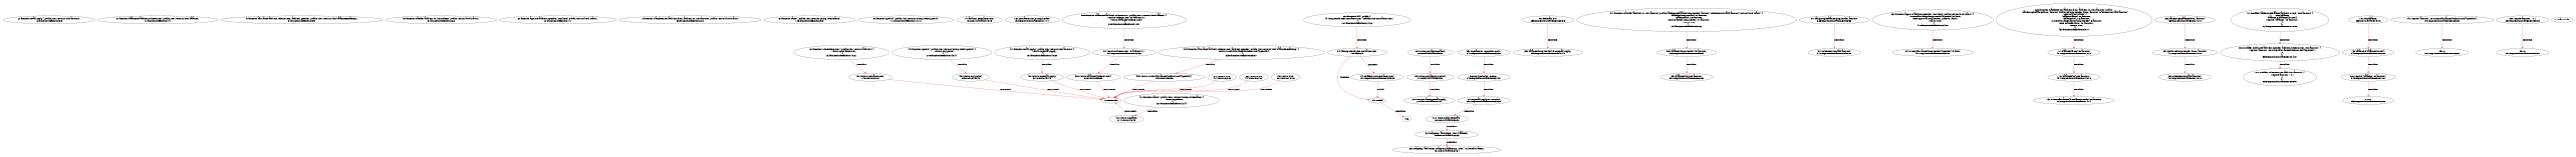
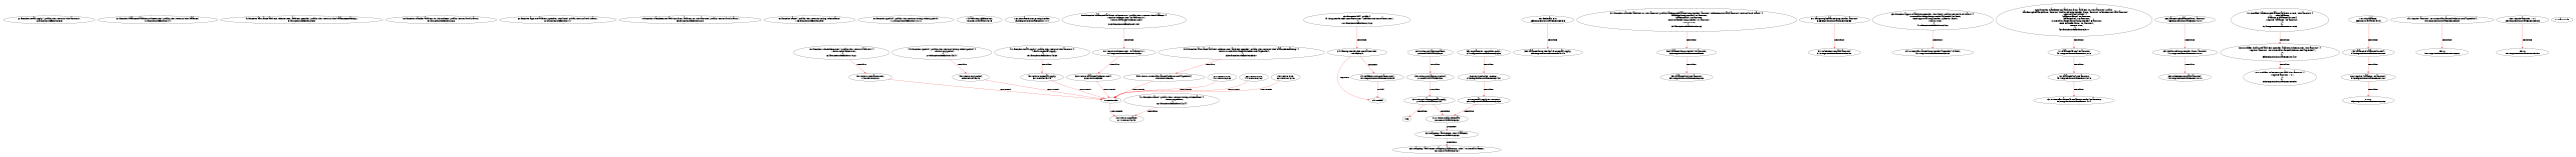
  digraph {
    node [type_label=expression_statement]
    edge [color=red controlflow_type=next_line edge_type=CFG_edge]
    n1 [label="2_ function totalSupply() public view returns(uint amount);\n12-function_definition-3-3" method="totalSupply()" type_label=function_definition]
    n2 [label="3_ function balanceOf(address tokenOwner) public view returns(uint balance);\n21-function_definition-4-4" method="balanceOf(address tokenOwner)" type_label=function_definition]
    n3 [label="4_ function allowance(address tokenOwner, address spender) public view returns(uint balanceRemaining);\n34-function_definition-5-5" method="allowance(address tokenOwner,address spender)" type_label=function_definition]
    n4 [label="5_ function transfer(address to, uint tokens) public returns(bool status);\n51-function_definition-6-6" method="transfer(address to,uint tokens)" type_label=function_definition]
    n5 [label="6_ function approve(address spender, uint limit) public returns(bool status);\n67-function_definition-7-7" method="approve(address spender,uint limit)" type_label=function_definition]
    n6 [label="7_ function transferFrom(address from, address to, uint amount) public returns(bool status);\n83-function_definition-8-8" method="transferFrom(address from,address to,uint amount)" type_label=function_definition]
    n7 [label="8_ function name() public view returns(string tokenName);\n103-function_definition-9-9" method="name()" type_label=function_definition]
    n8 [label="9_ function symbol() public view returns(string tokenSymbol);\n112-function_definition-10-10" method="symbol()" type_label=function_definition]
-   n9 [label="14_ address contractOwner;\n152-new_variable-15-15" type_label=new_variable]
+   n9 [label="14_ address selfdestruct;\n152-new_variable-15-15" type_label=new_variable]
    n10 [label="16_ contractOwner = msg.sender;\n158-expression_statement-17-17"]
    n11 [label="18_ function whoIsTheOwner() public view returns(address) {\n        return contractOwner;\n    }\n164-function_definition-19-21" method="whoIsTheOwner()" type_label=function_definition]
    n12 [label="19_ return contractOwner;\n173-return-20-20" method="whoIsTheOwner()" type_label=return]
    n13 [label="0_ exit_node" type_label=exit]
    n14 [label="23_ function kill() public {\n        if (msg.sender == contractOwner) selfdestruct(contractOwner);\n    }\n181-function_definition-24-26" method="kill()" type_label=function_definition]
    n15 [label="24_ if_msg.sender == contractOwner\n185-if-25-25" method="kill()" type_label=if]
    n16 [label="24_ end_if" method="kill()" type_label=end_if]
    n17 [label="24_ selfdestruct(contractOwner);\n191-expression_statement-25-25" method="kill()"]
    196 [type_label=""]
    n19 [label="28_ string private myName;\n205-new_variable-29-29" type_label=new_variable]
    n20 [label="29_ string private mySymbol;\n210-new_variable-30-30" type_label=new_variable]
    n21 [label="30_ uint private myTotalSupply;\n215-new_variable-31-31" type_label=new_variable]
    n22 [label="31_ uint8 public decimals;\n220-new_variable-32-32" type_label=new_variable]
    n23 [label="32_ mapping (address=>uint) balances;\n225-new_variable-33-33" type_label=new_variable]
    n24 [label="33_ mapping (address=>mapping (address=>uint)) ownerAllowances;\n231-new_variable-34-34" type_label=new_variable]
    n25 [label="35_ myName = \"Coquinho Coin\";\n241-expression_statement-36-36"]
    n26 [label="36_ mySymbol = \"CQNC\";\n246-expression_statement-37-37"]
    n27 [label="37_ myTotalSupply = 1000000;\n251-expression_statement-38-38"]
    n28 [label="38_ decimals = 0;\n255-expression_statement-39-39"]
    n29 [label="39_ balances[msg.sender] = myTotalSupply;\n259-expression_statement-40-40"]
    n30 [label="41_ function name() public view returns(string tokenName) {\n        return myName;\n    }\n267-function_definition-42-44" method="name()" type_label=function_definition]
    n31 [label="42_ return myName;\n277-return-43-43" method="name()" type_label=return]
    n32 [label="44_ function symbol() public view returns(string tokenSymbol) {\n        return mySymbol;\n    }\n279-function_definition-45-47" method="symbol()" type_label=function_definition]
    n33 [label="45_ return mySymbol;\n289-return-46-46" method="symbol()" type_label=return]
    n34 [label="47_ function totalSupply() public view returns(uint amount) {\n        return myTotalSupply;\n    }\n291-function_definition-48-50" method="totalSupply()" type_label=function_definition]
    n35 [label="48_ return myTotalSupply;\n301-return-49-49" method="totalSupply()" type_label=return]
    n36 [label="50_ function balanceOf(address tokenOwner) public view returns(uint balance) {\n        require(tokenOwner != address(0));\n        return balances[tokenOwner];\n    }\n303-function_definition-51-54" method="balanceOf(address tokenOwner)" type_label=function_definition]
    n37 [label="51_ require(tokenOwner != address(0));\n317-expression_statement-52-52" method="balanceOf(address tokenOwner)"]
    n38 [label="52_ return balances[tokenOwner];\n326-return-53-53" method="balanceOf(address tokenOwner)" type_label=return]
    n39 [label="54_ function allowance(address tokenOwner, address spender) public view returns(uint balanceRemaining) {\n        return ownerAllowances[tokenOwner][spender];\n    }\n330-function_definition-55-57" method="allowance(address tokenOwner,address spender)" type_label=function_definition]
    n40 [label="55_ return ownerAllowances[tokenOwner][spender];\n348-return-56-56" method="allowance(address tokenOwner,address spender)" type_label=return]
    n41 [label="57_ function transfer(address to, uint amount) public hasEnoughBalance(msg.sender, amount) tokenAmountValid(amount) returns(bool status) {\n        balances[msg.sender] -= amount;\n        balances[to] += amount;\n        emit Transfer(msg.sender, to, amount);\n        return true;\n    }\n354-function_definition-58-63" method="transfer(address to,uint amount)" type_label=function_definition]
    n42 [label="58_ balances[msg.sender] -= amount;\n383-expression_statement-59-59" method="transfer(address to,uint amount)"]
    n43 [label="59_ balances[to] += amount;\n391-expression_statement-60-60" method="transfer(address to,uint amount)"]
    n44 [label="57_ hasEnoughBalance(msg.sender, amount)\n365-expression_statement-58-58" method="transfer(address to,uint amount)"]
    n45 [label="57_ tokenAmountValid(amount)\n373-expression_statement-58-58" method="transfer(address to,uint amount)"]
    n46 [label="61_ return true;\n407-return-62-62" method="transfer(address to,uint amount)" type_label=return]
    n47 [label="63_ function approve(address spender, uint limit) public returns(bool status) {\n        ownerAllowances[msg.sender][spender] = limit;\n        emit Approval(msg.sender, spender, limit);\n        return true;\n    }\n410-function_definition-64-68" method="approve(address spender,uint limit)" type_label=function_definition]
    n48 [label="64_ ownerAllowances[msg.sender][spender] = limit;\n427-expression_statement-65-65" method="approve(address spender,uint limit)"]
    n49 [label="66_ return true;\n447-return-67-67" method="approve(address spender,uint limit)" type_label=return]
    n50 [label="68_ function transferFrom(address from, address to, uint amount) public \n    hasEnoughBalance(from, amount) isAllowed(msg.sender, from, amount) tokenAmountValid(amount)\n    returns(bool status) {\n        balances[from] -= amount;\n        balances[to] += amount;\n        ownerAllowances[from][msg.sender] = amount;\n        emit Transfer(from, to, amount);\n        return true;\n    }\n450-function_definition-69-77" method="transferFrom(address from,address to,uint amount)" type_label=function_definition]
    n51 [label="71_ balances[from] -= amount;\n491-expression_statement-72-72" method="transferFrom(address from,address to,uint amount)"]
    n52 [label="72_ balances[to] += amount;\n497-expression_statement-73-73" method="transferFrom(address from,address to,uint amount)"]
    n53 [label="69_ hasEnoughBalance(from, amount)\n465-expression_statement-70-70" method="transferFrom(address from,address to,uint amount)"]
    n54 [label="69_ isAllowed(msg.sender, from, amount)\n471-expression_statement-70-70" method="transferFrom(address from,address to,uint amount)"]
    n55 [label="69_ tokenAmountValid(amount)\n481-expression_statement-70-70" method="transferFrom(address from,address to,uint amount)"]
    n56 [label="73_ ownerAllowances[from][msg.sender] = amount;\n503-expression_statement-74-74" method="transferFrom(address from,address to,uint amount)"]
    n57 [label="75_ return true;\n521-return-76-76" method="transferFrom(address from,address to,uint amount)" type_label=return]
    n58 [label="77_ modifier hasEnoughBalance(address owner, uint amount) {\n        uint balance;\n        balance = balances[owner];\n        require (balance >= amount); \n        _;\n    }\n524-expression_statement-78-83"]
    n59 [label="83_ modifier isAllowed(address spender, address tokenOwner, uint amount) {\n        require (amount <= ownerAllowances[tokenOwner][spender]);\n        _;\n    }\n555-expression_statement-84-87"]
    n60 [label="87_ modifier tokenAmountValid(uint amount) {\n        require(amount > 0);\n        _;\n    }\n583-expression_statement-88-91"]
    n61 [label="78_ uint balance;\n535-new_variable-79-79" type_label=new_variable]
    n62 [label="79_ balance = balances[owner];\n540-expression_statement-80-80"]
    n63 [label="80_ require (balance >= amount);\n546-expression_statement-81-81"]
    n64 [label="81_ _;\n553-expression_statement-82-82"]
    n65 [label="84_ require (amount <= ownerAllowances[tokenOwner][spender]);\n570-expression_statement-85-85"]
    n66 [label="85_ _;\n581-expression_statement-86-86"]
    n67 [label="88_ require(amount > 0);\n590-expression_statement-89-89"]
    n68 [label="89_ _;\n597-expression_statement-90-90"]
    n69 [label="0_ start_node" type_label=start]
    n11 -> n12 [label=next_line]
    n12 -> n13 [controlflow_type=return_exit label=return_exit]
    n14 -> n15 [label=next_line]
-   n15 -> n16 [controlflow_type=neg_next label=line_next]
+   n15 -> n16 [controlflow_type=neg_next label=neg_next]
    n15 -> n17 [controlflow_type=pos_next label=pos_next]
-   n16 -> 196 [label=next_line]
+   n21 -> 196 [label=next_line]
    n17 -> n16 [controlflow_type=end_if label=end_if]
    n19 -> n20 [label=next_line]
    n20 -> n21 [label=next_line]
-   n22 -> n23 [label=next_line]
+   n21 -> n22 [label=next_line]
+   n22 -> n23 [label=pos_next]
    n23 -> n24 [label=next_line]
    n25 -> n26 [label=next_line]
    n26 -> n27 [label=next_line]
    n27 -> n22 [label=next_line]
    n28 -> n29 [label=next_line]
    n30 -> n31 [label=next_line]
-   n31 -> n13 [controlflow_type=return_exit label=return_exit]
+   n13 -> n31 [controlflow_type=return_exit label=return_exit]
    n32 -> n33 [label=next_line]
    n33 -> n13 [controlflow_type=return_exit label=return_exit]
    n34 -> n35 [label=next_line]
    n35 -> n13 [controlflow_type=return_exit label=return_exit]
    n36 -> n37 [label=next_line]
    n37 -> n38 [label=next_line]
    n38 -> n13 [controlflow_type=return_exit label=return_exit]
    n39 -> n40 [label=next_line]
    n40 -> n13 [controlflow_type=return_exit label=return_exit]
    n41 -> n42 [label=next_line]
    n42 -> n43 [label=next_line]
    n44 -> n45 [label=next_line]
    n46 -> n13 [controlflow_type=return_exit label=return_exit]
    n47 -> n48 [label=next_line]
    n49 -> n13 [controlflow_type=return_exit label=return_exit]
    n50 -> n51 [label=next_line]
    n51 -> n52 [label=next_line]
    n52 -> n56 [label=next_line]
    n53 -> n54 [label=next_line]
    n54 -> n55 [label=next_line]
    n57 -> n13 [controlflow_type=return_exit label=return_exit]
    n58 -> n59 [label=next_line]
    n59 -> n60 [label=next_line]
    n61 -> n62 [label=next_line]
    n62 -> n63 [label=next_line]
    n63 -> n64 [label=next_line]
    n65 -> n66 [label=next_line]
    n67 -> n68 [label=next_line]
  }
